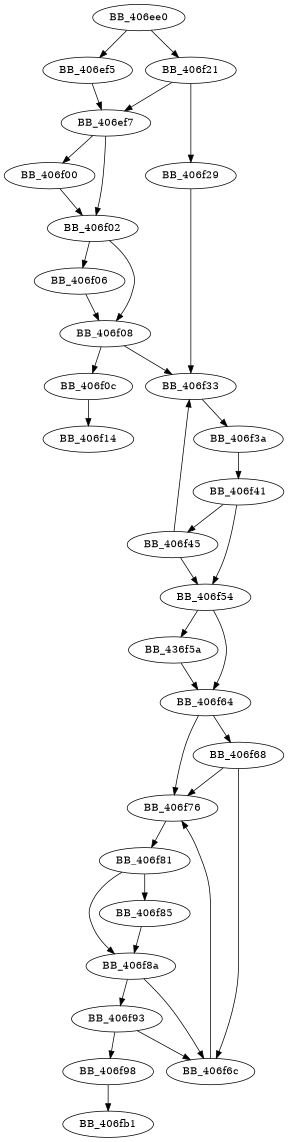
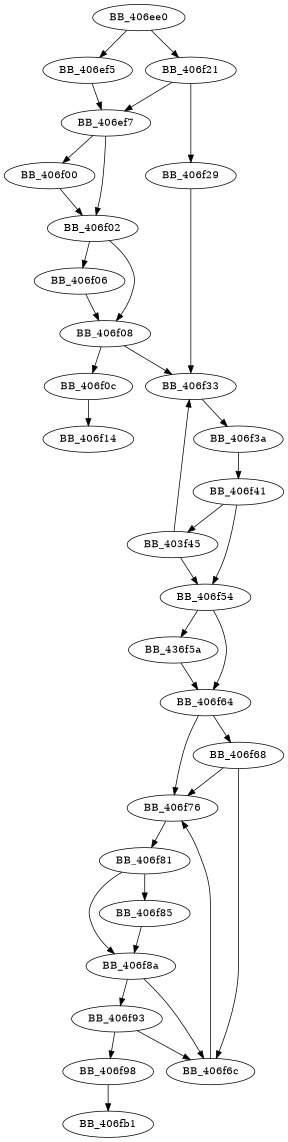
  digraph {
    BB_406ee0
    BB_406ef5
    BB_406f21
    BB_406ef7
    BB_406f29
    BB_406f00
    BB_406f02
    BB_406f33
    BB_406f06
    BB_406f08
    BB_406f0c
    BB_406f14
    BB_406f3a
    BB_406f41
-   BB_406f45
+   BB_406f45 [label=BB_403f45]
    BB_406f54
    n17 [label=BB_436f5a]
    BB_406f64
    BB_406f68
    BB_406f76
    BB_406f6c
    BB_406f81
    BB_406f85
    BB_406f8a
    BB_406f93
    BB_406f98
    BB_406fb1
    BB_406ee0 -> BB_406ef5
    BB_406ee0 -> BB_406f21
    BB_406ef5 -> BB_406ef7
    BB_406f21 -> BB_406ef7
    BB_406f21 -> BB_406f29
    BB_406ef7 -> BB_406f00
    BB_406ef7 -> BB_406f02
    BB_406f29 -> BB_406f33
    BB_406f00 -> BB_406f02
    BB_406f02 -> BB_406f06
    BB_406f02 -> BB_406f08
    BB_406f33 -> BB_406f3a
    BB_406f06 -> BB_406f08
    BB_406f08 -> BB_406f33
    BB_406f08 -> BB_406f0c
    BB_406f0c -> BB_406f14
    BB_406f3a -> BB_406f41
    BB_406f41 -> BB_406f45
    BB_406f41 -> BB_406f54
    BB_406f45 -> BB_406f33
    BB_406f45 -> BB_406f54
    BB_406f54 -> n17
    BB_406f54 -> BB_406f64
    n17 -> BB_406f64
    BB_406f64 -> BB_406f68
    BB_406f64 -> BB_406f76
    BB_406f68 -> BB_406f76
    BB_406f68 -> BB_406f6c
    BB_406f76 -> BB_406f81
    BB_406f6c -> BB_406f76
    BB_406f81 -> BB_406f85
    BB_406f81 -> BB_406f8a
    BB_406f85 -> BB_406f8a
    BB_406f8a -> BB_406f6c
    BB_406f8a -> BB_406f93
    BB_406f93 -> BB_406f6c
    BB_406f93 -> BB_406f98
    BB_406f98 -> BB_406fb1
  }
